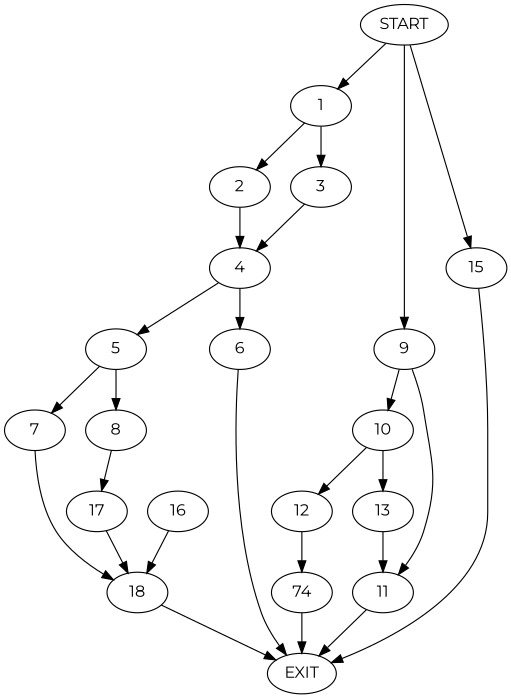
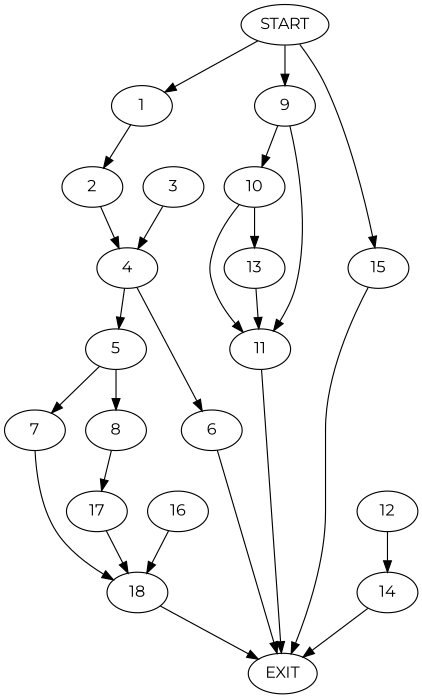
  digraph {
    fontname=Montserrat
    node [fontname=Montserrat]
    edge [fontname=Montserrat]
    n1 [label=START]
    1
    9
    15
    2
    3
    10
    11
    n9 [label=EXIT]
    4
    5
    6
    7
    8
    18
    17
    16
    12
    13
-   14 [label=74]
+   14
    n1 -> 1
    n1 -> 9
    n1 -> 15
    1 -> 2
-   1 -> 3
    9 -> 10
    9 -> 11
    15 -> n9
    2 -> 4
    3 -> 4
-   10 -> 12
+   10 -> 11
    10 -> 13
    11 -> n9
    4 -> 5
    4 -> 6
    5 -> 7
    5 -> 8
    6 -> n9
    7 -> 18
    8 -> 17
    18 -> n9
    17 -> 18
    16 -> 18
    12 -> 14
    13 -> 11
    14 -> n9
  }
